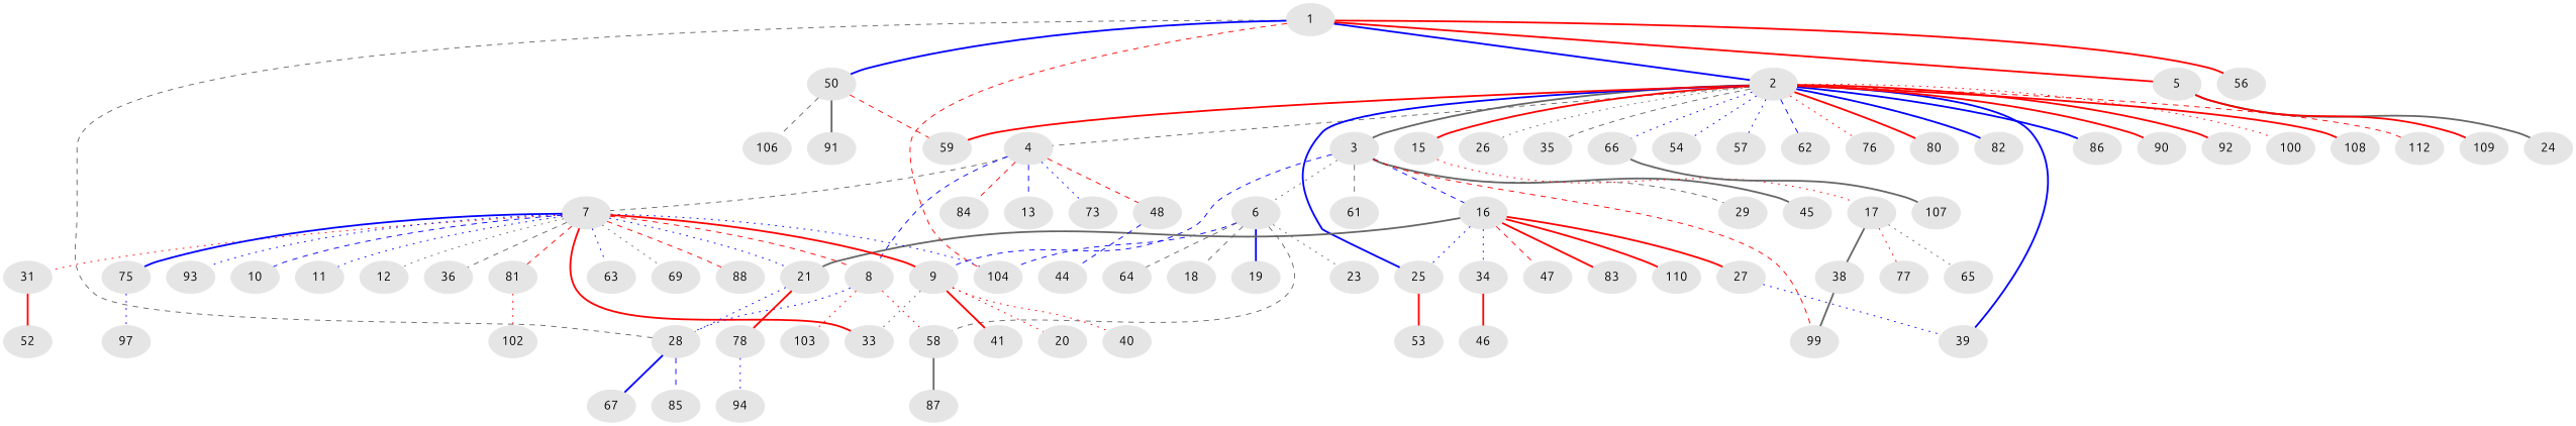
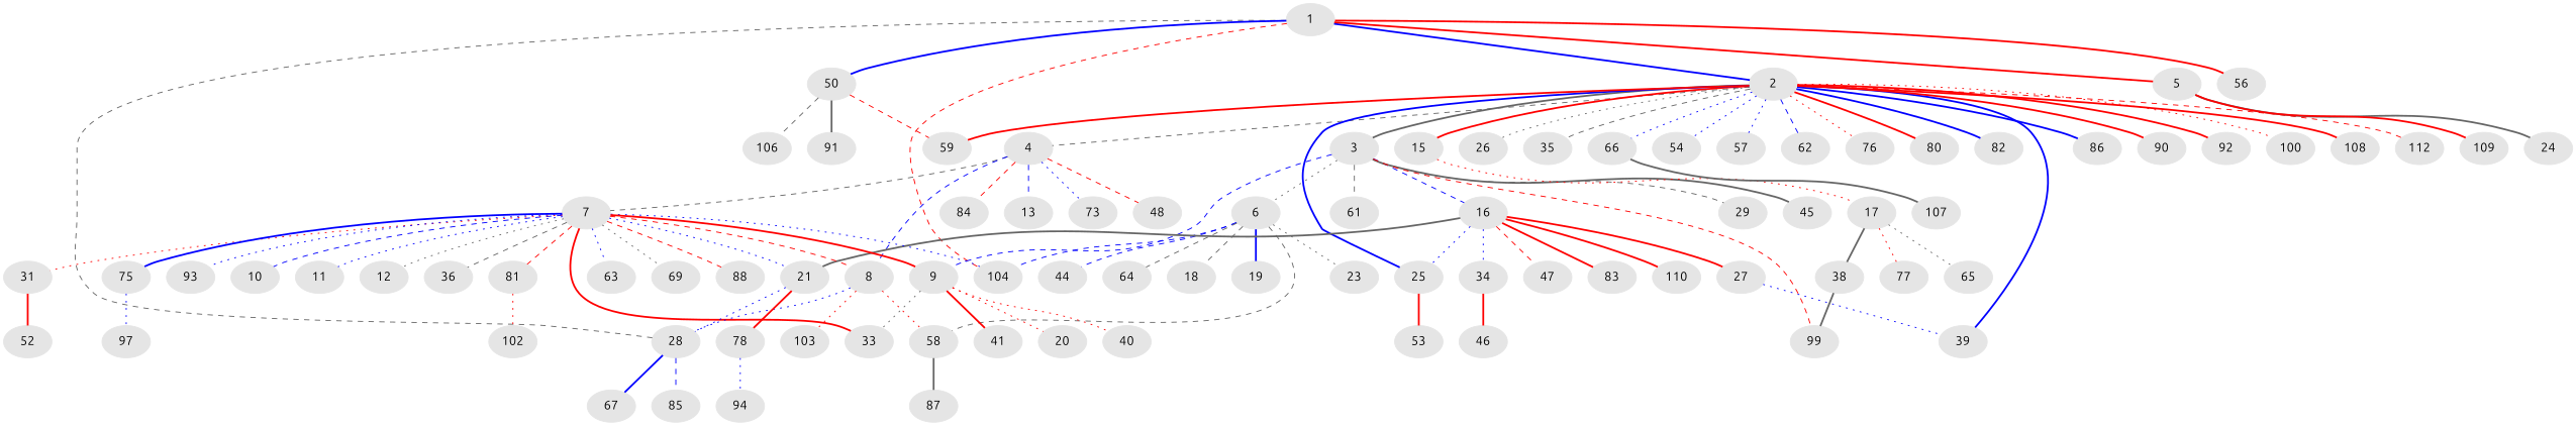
  graph {
    fontname=Ubuntu
    node [color=gray90 fontname=Ubuntu style=filled]
    edge [color=red fontname=Ubuntu style=bold]
    1 [super="+37"]
    2 [super="+55"]
    5 [super="+49"]
    28 [super="+95"]
    50 [super="+111"]
    56
    104
    3 [super="+72"]
    4 [super="+14"]
    15 [super="+22"]
    25
    26 [super="+79"]
    35
    39
    54
    57
    59
    62 [super="+74"]
    66
    76
    80
    82
    86
    90
    92
    100
    108
    112
    24
    109
    67
    85
    91
    106
    6 [super="+32"]
    9 [super="+60"]
    16 [super="+98"]
    29
    45
    61
    99
    7 [super="+42"]
    8 [super="+30"]
    13
    48
    73
    84
    17 [super="+96"]
    53
    107
    18
    19
    23
    44
    58 [super="+70"]
    64
    33 [super="+105"]
    20
    40
    41 [super="+68"]
    21 [super="+71"]
    27 [super="+51"]
    34
    47
    83 [super="+101"]
    110
    10
    11 [super="+43"]
    12
    31
    36
    63
    69
    75
    81
    88
    93
    103
    87
    78
    52
    97
    102
    38
    65 [super="+89"]
    77
    46
    94
    1 -- 2 [color=blue]
    1 -- 5
    1 -- 28 [color=gray40 style=dashed]
    1 -- 50 [color=blue]
    1 -- 56
    1 -- 104 [style=dashed]
    2 -- 3 [color=gray40]
    2 -- 4 [color=gray40 style=dashed]
    2 -- 15
    2 -- 25 [color=blue]
    2 -- 26 [color=gray40 style=dotted]
    2 -- 35 [color=gray40 style=dashed]
    2 -- 39 [color=blue]
    2 -- 54 [color=blue style=dotted]
    2 -- 57 [color=blue style=dotted]
    2 -- 59
    2 -- 62 [color=blue style=dashed]
    2 -- 66 [color=blue style=dotted]
    2 -- 76 [style=dotted]
    2 -- 80
    2 -- 82 [color=blue]
    2 -- 86 [color=blue]
    2 -- 90
    2 -- 92
    2 -- 100 [style=dotted]
    2 -- 108
    2 -- 112 [style=dashed]
    5 -- 24 [color=gray40]
    5 -- 109
    28 -- 67 [color=blue]
    28 -- 85 [color=blue style=dashed]
    50 -- 59 [style=dashed]
    50 -- 91 [color=gray40]
    50 -- 106 [color=gray40 style=dashed]
    3 -- 6 [color=gray40 style=dotted]
    3 -- 9 [color=blue style=dashed]
    3 -- 16 [color=blue style=dashed]
    3 -- 29 [color=gray40 style=dashed]
    3 -- 45 [color=gray40]
    3 -- 61 [color=gray40 style=dashed]
    3 -- 99 [style=dashed]
    4 -- 7 [color=gray40 style=dashed]
    4 -- 8 [color=blue style=dashed]
    4 -- 13 [color=blue style=dashed]
    4 -- 48 [style=dashed]
    4 -- 73 [color=blue style=dotted]
    4 -- 84 [style=dashed]
    15 -- 17 [style=dotted]
    25 -- 53
    66 -- 107 [color=gray40]
    6 -- 104 [color=blue style=dashed]
    6 -- 18 [color=gray40 style=dashed]
    6 -- 19 [color=blue]
    6 -- 23 [color=gray40 style=dotted]
-   48 -- 44 [color=blue style=dashed]
+   6 -- 44 [color=blue style=dashed]
    6 -- 58 [color=gray40 style=dashed]
    6 -- 64 [color=gray40 style=dashed]
    9 -- 33 [color=gray40 style=dotted]
    9 -- 20 [style=dotted]
    9 -- 40 [style=dotted]
    9 -- 41
    16 -- 25 [color=blue style=dotted]
    16 -- 21 [color=gray40 weight=2]
    16 -- 27
    16 -- 34 [color=blue style=dotted]
    16 -- 47 [style=dashed]
    16 -- 83
    16 -- 110
    7 -- 104 [color=blue style=dotted]
    7 -- 9
    7 -- 8 [style=dashed weight=2]
    7 -- 33
    7 -- 21 [color=blue style=dotted]
    7 -- 10 [color=blue style=dashed]
    7 -- 11 [color=blue style=dotted]
    7 -- 12 [color=gray40 style=dotted]
    7 -- 31 [style=dotted]
    7 -- 36 [color=gray40 style=dashed]
    7 -- 63 [color=blue style=dotted]
    7 -- 69 [color=gray40 style=dotted]
    7 -- 75 [color=blue]
    7 -- 81 [style=dashed]
    7 -- 88 [style=dashed]
    7 -- 93 [color=blue style=dotted]
    8 -- 28 [color=blue style=dotted]
    8 -- 58 [style=dotted]
    8 -- 103 [style=dotted]
    17 -- 38 [color=gray40]
    17 -- 65 [color=gray40 style=dotted]
    17 -- 77 [style=dotted]
    58 -- 87 [color=gray40]
    21 -- 28 [color=blue style=dotted]
    21 -- 78
    27 -- 39 [color=blue style=dotted]
    34 -- 46
    31 -- 52
    75 -- 97 [color=blue style=dotted]
    81 -- 102 [style=dotted]
    78 -- 94 [color=blue style=dotted]
    38 -- 99 [color=gray40]
  }
